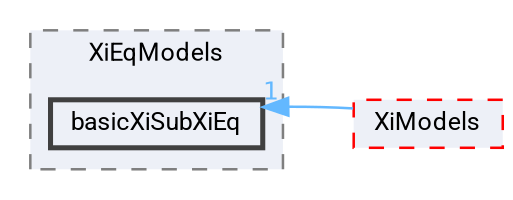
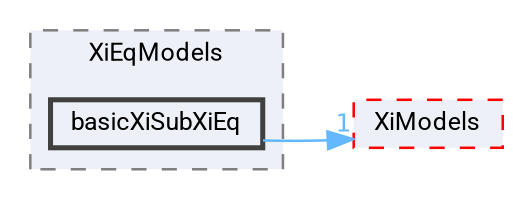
  digraph {
    compound=true
    rankdir=LR
    fontname=Roboto
    node [fillcolor="#edf0f7" fontname=Roboto fontsize=10 shape=box]
    n1 [color=grey25 height=0.2 label=basicXiSubXiEq style="filled,bold" width=0.4]
    n2 [color=red height=0.2 label=XiModels style="filled,dashed" width=0.4]
    subgraph cluster_1 {
      bgcolor="#edf0f7"
      fontsize=10
      label=XiEqModels
      pencolor=grey50
      style="filled,dashed"
      n1
    }
-   n2 -> n1 [color=steelblue1 fontcolor=steelblue1 fontname=Roboto fontsize=10 headlabel=1 labeldistance=1.5 labelfontname=Helvetica labelfontsize=10]
+   n1 -> n2 [color=steelblue1 fontcolor=steelblue1 fontname=Roboto fontsize=10 headlabel=1 labeldistance=1.5 labelfontname=Helvetica labelfontsize=10]
  }
